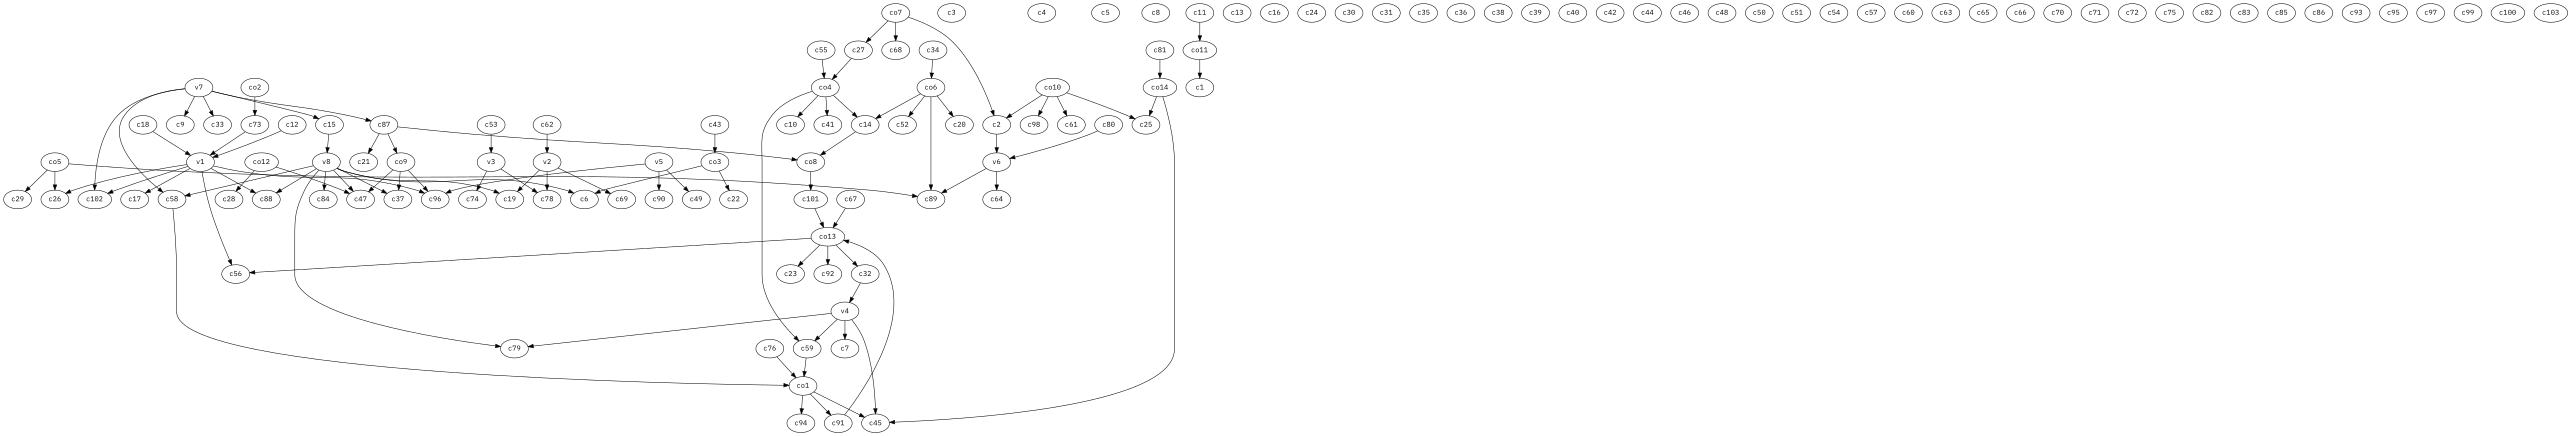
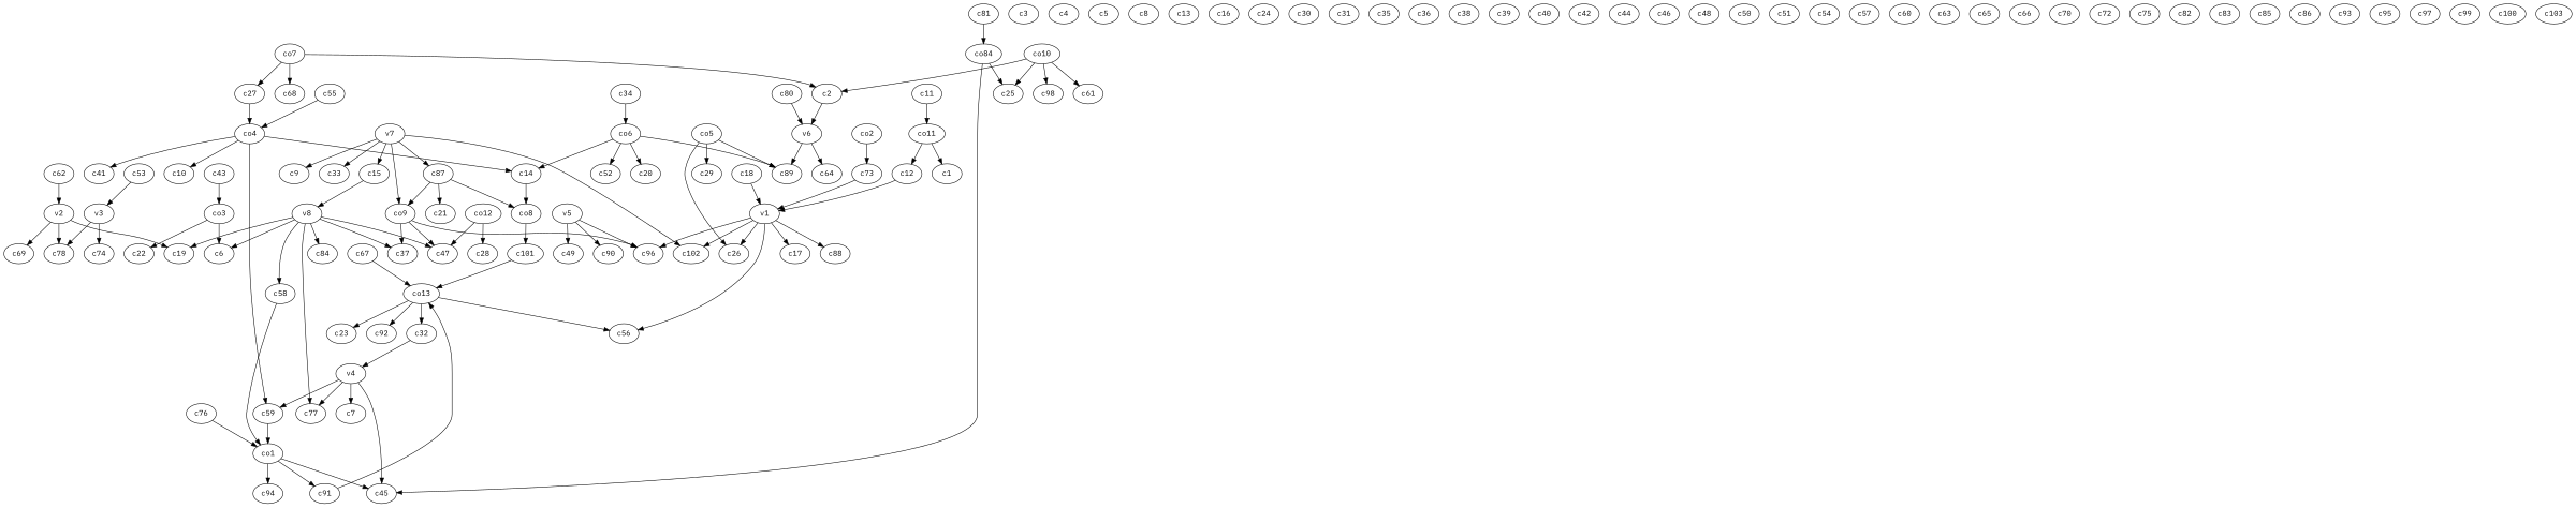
  strict digraph {
    fontname="IBM Plex Mono"
    node [fontname="IBM Plex Mono"]
    edge [fontname="IBM Plex Mono" weight=1]
    c2
    v6
    c64
    c89
    c3
    c4
    c5
    c8
    c11
    co11
    c12
    c1
    v1
    c17
    c26
    c56
    c88
    c96
    c102
    c13
    c14
    co8
    c101
    c15
    v8
    c58
    c19
-   c77 [label=c79]
+   c77
    c6
    c37
    c47
    c84
    c16
    c18
    c24
    c27
    co4
    c59
    c10
    c41
    c30
    c31
    c32
    v4
    c7
    c45
    c34
    co6
    c20
    c52
    c35
    c36
    c38
    c39
    c40
    c42
    c44
    c46
    c48
    c50
    c51
    c53
    v3
    c78
    c74
    c54
    c55
    c57
    co1
    c91
    c94
    c60
    c62
    v2
    c69
    c63
    c65
    c66
    c67
    co13
    c23
    c92
    c70
-   c71
    c72
    c75
    c76
    c80
    c81
-   co14
+   co14 [label=co84]
    c25
    c82
    c83
    c85
    c86
    c87
    co9
    c21
    c93
    c95
    c97
    c99
    c100
    c103
    c73
    v5
    c49
    c90
    v7
    c9
    c33
    co2
    co3
    c22
    c43
    co5
    c29
    co7
    c68
    co10
    c61
    c98
    co12
    c28
    c2 -> v6
    v6 -> c64
    v6 -> c89
    c11 -> co11
+   co11 -> c12
    co11 -> c1
    c12 -> v1
    v1 -> c17
    v1 -> c26
    v1 -> c56
    v1 -> c88
    v1 -> c96
    v1 -> c102
    c14 -> co8
    co8 -> c101
    c101 -> co13
    c15 -> v8
-   v8 -> c88
    v8 -> c58
    v8 -> c19
    v8 -> c77
    v8 -> c6
    v8 -> c37
    v8 -> c47
    v8 -> c84
    c58 -> co1
    c18 -> v1
    c27 -> co4
    co4 -> c14
    co4 -> c59
    co4 -> c10
    co4 -> c41
    c59 -> co1
    c32 -> v4
    v4 -> c77
    v4 -> c59
    v4 -> c7
    v4 -> c45
    c34 -> co6
    co6 -> c89
    co6 -> c14
    co6 -> c20
    co6 -> c52
    c53 -> v3
    v3 -> c78
    v3 -> c74
    c55 -> co4
    co1 -> c45
    co1 -> c91
    co1 -> c94
    c91 -> co13
    c62 -> v2
    v2 -> c19
    v2 -> c78
    v2 -> c69
    c67 -> co13
    co13 -> c56
    co13 -> c32
    co13 -> c23
    co13 -> c92
    c76 -> co1
    c80 -> v6
    c81 -> co14
    co14 -> c45
    co14 -> c25
    c87 -> co8
    c87 -> co9
    c87 -> c21
    co9 -> c96
    co9 -> c37
    co9 -> c47
    c73 -> v1
    v5 -> c96
    v5 -> c49
    v5 -> c90
    v7 -> c102
    v7 -> c15
-   v7 -> c58
+   v7 -> co9
    v7 -> c87
    v7 -> c9
    v7 -> c33
    co2 -> c73
    co3 -> c6
    co3 -> c22
    c43 -> co3
    co5 -> c89
    co5 -> c26
    co5 -> c29
    co7 -> c2
    co7 -> c27
    co7 -> c68
    co10 -> c2
    co10 -> c25
    co10 -> c61
    co10 -> c98
    co12 -> c47
    co12 -> c28
  }
